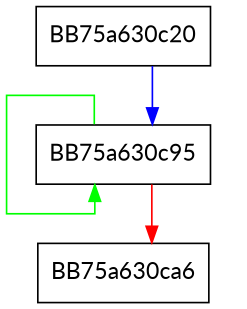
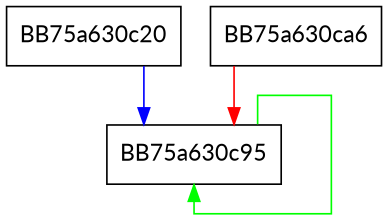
  digraph {
    fontname=Lato
    splines=ortho
    node [fontname=Lato shape=box]
    edge [fontname=Lato]
    n1 [label=BB75a630c20]
    BB75a630c95
    BB75a630ca6
    n1 -> BB75a630c95 [color=blue]
    BB75a630c95 -> BB75a630c95 [color=green]
-   BB75a630c95 -> BB75a630ca6 [color=red]
+   BB75a630ca6 -> BB75a630c95 [color=red]
  }
